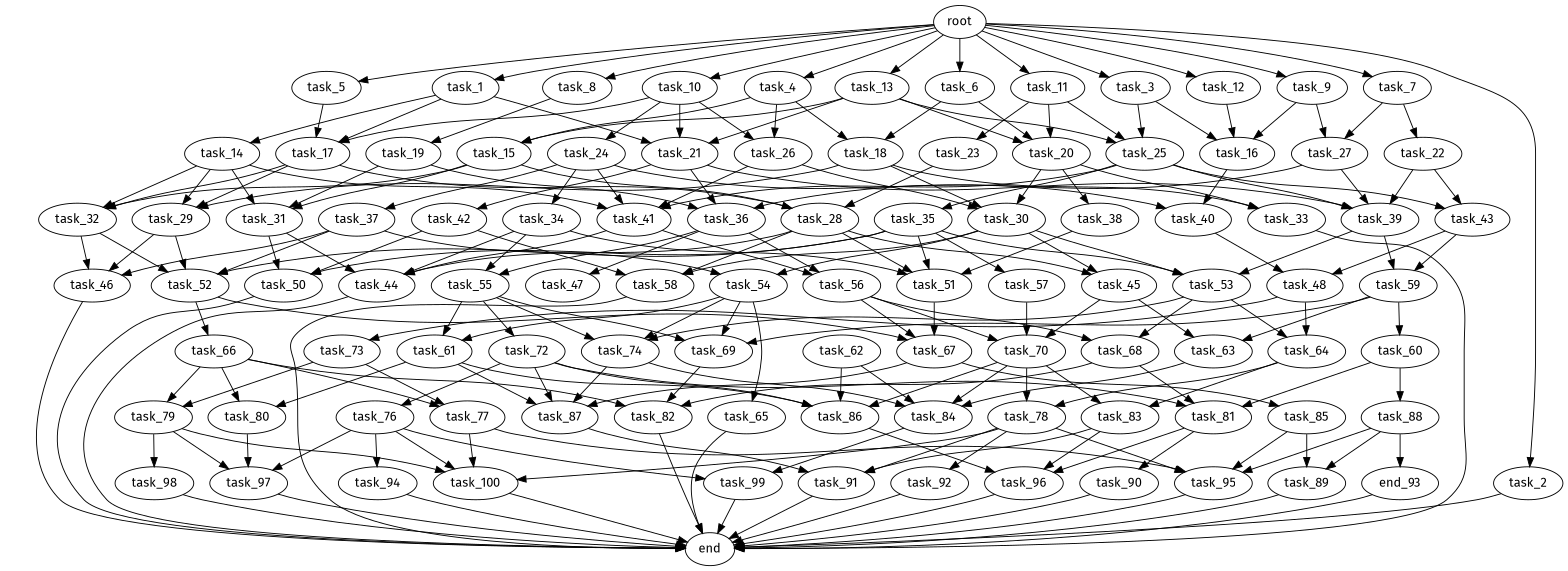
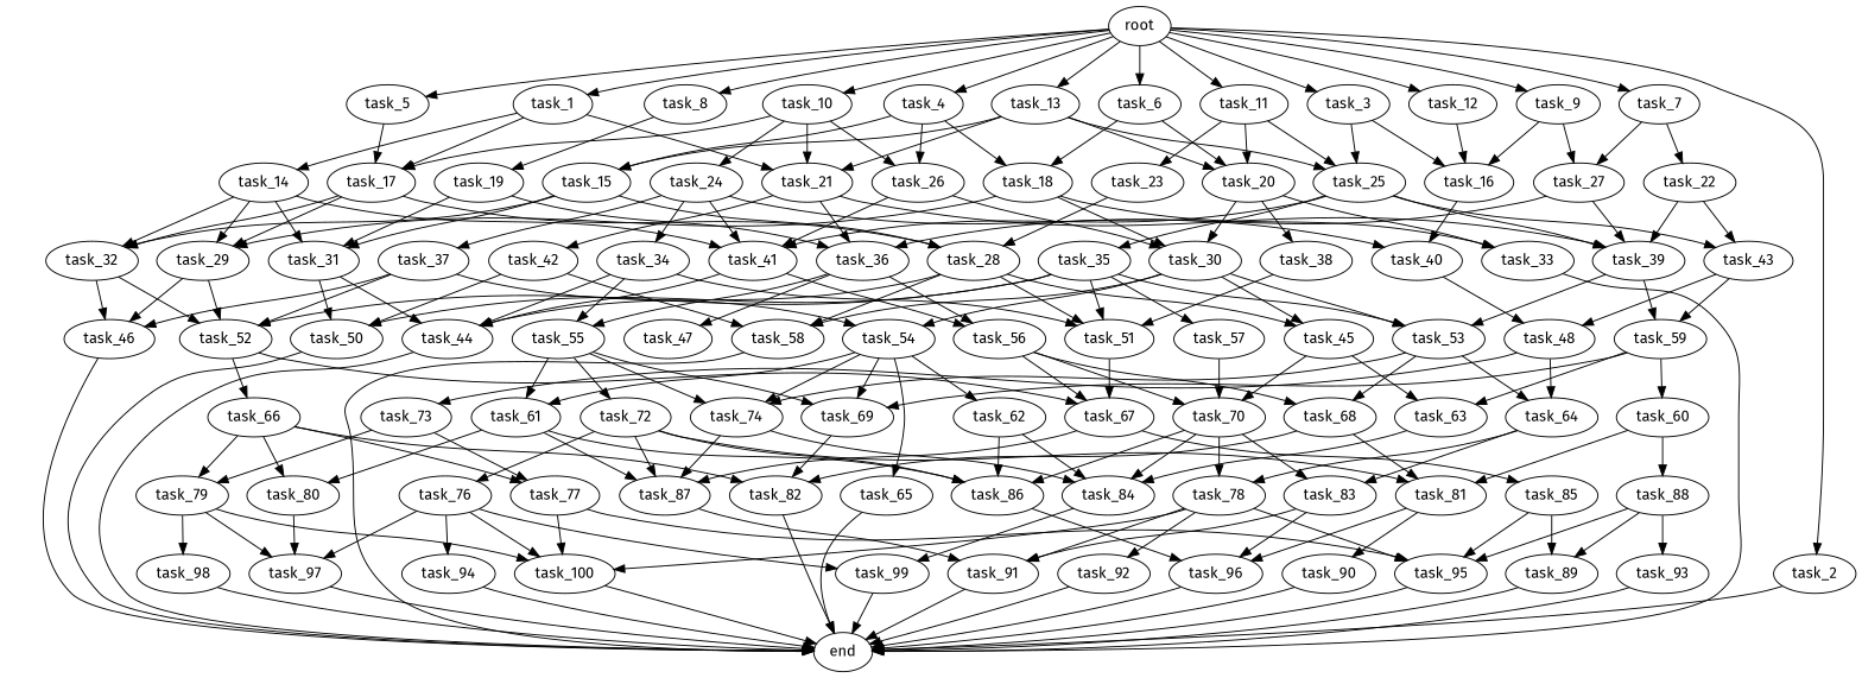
  digraph {
    fontname="Fira Sans"
    node [fontname="Fira Sans"]
    edge [fontname="Fira Sans"]
    task_66
    task_79
    task_77
    task_82
    task_80
    task_100
    task_98
    task_97
    task_95
    end
    task_88
    task_89
-   task_93 [label=end_93]
+   task_93
    task_27
    task_36
    task_39
    task_55
    task_47
    task_56
    task_53
    task_59
    task_34
    task_44
    task_51
    task_69
    task_74
    task_72
    task_61
    task_67
    task_63
    task_84
    task_99
    task_87
    task_91
    task_26
    task_30
    task_41
    task_45
    task_54
    task_58
    task_25
    task_43
    task_35
    task_48
    task_57
    task_52
    task_50
    task_19
    task_31
    task_70
    task_78
    task_83
    task_86
    task_29
    task_46
    task_20
    task_38
    task_33
    task_68
    task_85
    task_81
    task_15
    task_28
    task_32
    task_92
    task_16
    task_40
    task_73
    task_65
    task_10
    task_24
    task_17
    task_21
    task_37
    task_42
    task_64
    task_62
    task_23
    task_4
    task_18
    task_9
    task_14
    task_96
    task_90
    task_60
    task_12
    task_94
    task_76
    task_11
    task_6
    task_22
    root
    task_1
    task_13
    task_2
    task_5
    task_7
    task_3
    task_8
    task_66 -> task_79
    task_66 -> task_77
    task_66 -> task_82
    task_66 -> task_80
    task_79 -> task_100
    task_79 -> task_98
    task_79 -> task_97
    task_77 -> task_100
    task_77 -> task_95
    task_82 -> end
    task_80 -> task_97
    task_100 -> end
    task_98 -> end
    task_97 -> end
    task_95 -> end
    task_88 -> task_95
    task_88 -> task_89
    task_88 -> task_93
    task_89 -> end
    task_93 -> end
    task_27 -> task_36
    task_27 -> task_39
    task_36 -> task_55
    task_36 -> task_47
    task_36 -> task_56
    task_39 -> task_53
    task_39 -> task_59
    task_55 -> task_69
    task_55 -> task_74
    task_55 -> task_72
    task_55 -> task_61
    task_56 -> task_67
    task_56 -> task_70
    task_56 -> task_68
    task_53 -> task_74
    task_53 -> task_68
    task_53 -> task_64
    task_59 -> task_69
    task_59 -> task_63
    task_59 -> task_60
    task_34 -> task_55
    task_34 -> task_44
    task_34 -> task_51
    task_44 -> end
    task_51 -> task_67
    task_69 -> task_82
    task_74 -> task_84
    task_74 -> task_87
    task_72 -> task_87
    task_72 -> task_86
    task_72 -> task_81
    task_72 -> task_76
    task_61 -> task_80
    task_61 -> task_87
    task_61 -> task_86
    task_67 -> task_87
    task_67 -> task_85
    task_63 -> task_84
    task_84 -> task_99
    task_99 -> end
    task_87 -> task_91
    task_91 -> end
    task_26 -> task_30
    task_26 -> task_41
    task_30 -> task_53
    task_30 -> task_45
    task_30 -> task_54
    task_30 -> task_58
    task_41 -> task_56
    task_41 -> task_44
    task_45 -> task_63
    task_45 -> task_70
    task_54 -> task_69
    task_54 -> task_74
    task_54 -> task_61
    task_54 -> task_65
+   task_54 -> task_62
    task_58 -> end
    task_25 -> task_39
    task_25 -> task_41
    task_25 -> task_43
    task_25 -> task_35
    task_43 -> task_59
    task_43 -> task_48
    task_35 -> task_53
    task_35 -> task_51
    task_35 -> task_57
    task_35 -> task_52
    task_35 -> task_50
    task_48 -> task_73
    task_48 -> task_64
    task_57 -> task_70
    task_52 -> task_66
    task_52 -> task_67
    task_50 -> end
    task_19 -> task_36
    task_19 -> task_31
    task_31 -> task_44
    task_31 -> task_50
    task_70 -> task_84
    task_70 -> task_78
    task_70 -> task_83
    task_70 -> task_86
    task_78 -> task_100
    task_78 -> task_95
    task_78 -> task_91
    task_78 -> task_92
    task_83 -> task_91
    task_83 -> task_96
    task_86 -> task_96
    task_29 -> task_52
    task_29 -> task_46
    task_46 -> end
    task_20 -> task_30
    task_20 -> task_38
    task_20 -> task_33
    task_38 -> task_51
    task_33 -> end
    task_68 -> task_82
    task_68 -> task_81
    task_85 -> task_95
    task_85 -> task_89
    task_81 -> task_96
    task_81 -> task_90
    task_15 -> task_31
    task_15 -> task_28
    task_15 -> task_32
    task_28 -> task_44
    task_28 -> task_51
    task_28 -> task_45
    task_28 -> task_58
    task_32 -> task_52
    task_32 -> task_46
    task_92 -> end
    task_16 -> task_40
    task_40 -> task_48
    task_73 -> task_79
    task_73 -> task_77
    task_65 -> end
    task_10 -> task_26
    task_10 -> task_24
    task_10 -> task_17
    task_10 -> task_21
    task_24 -> task_34
    task_24 -> task_41
    task_24 -> task_40
    task_24 -> task_37
    task_17 -> task_29
    task_17 -> task_28
    task_17 -> task_32
    task_21 -> task_36
    task_21 -> task_39
    task_21 -> task_42
    task_37 -> task_54
    task_37 -> task_52
    task_37 -> task_46
    task_42 -> task_58
    task_42 -> task_50
    task_64 -> task_78
    task_64 -> task_83
    task_62 -> task_84
    task_62 -> task_86
    task_23 -> task_28
    task_4 -> task_26
    task_4 -> task_15
    task_4 -> task_18
    task_18 -> task_30
    task_18 -> task_29
    task_18 -> task_33
    task_9 -> task_27
    task_9 -> task_16
    task_14 -> task_41
    task_14 -> task_31
    task_14 -> task_29
    task_14 -> task_32
    task_96 -> end
    task_90 -> end
    task_60 -> task_88
    task_60 -> task_81
    task_12 -> task_16
    task_94 -> end
    task_76 -> task_100
    task_76 -> task_97
    task_76 -> task_99
    task_76 -> task_94
    task_11 -> task_25
    task_11 -> task_20
    task_11 -> task_23
    task_6 -> task_20
    task_6 -> task_18
    task_22 -> task_39
    task_22 -> task_43
    root -> task_10
    root -> task_4
    root -> task_9
    root -> task_12
    root -> task_11
    root -> task_6
    root -> task_1
    root -> task_13
    root -> task_2
    root -> task_5
    root -> task_7
    root -> task_3
    root -> task_8
    task_1 -> task_17
    task_1 -> task_21
    task_1 -> task_14
    task_13 -> task_25
    task_13 -> task_20
    task_13 -> task_15
    task_13 -> task_21
    task_2 -> end
    task_5 -> task_17
    task_7 -> task_27
    task_7 -> task_22
    task_3 -> task_25
    task_3 -> task_16
    task_8 -> task_19
  }
